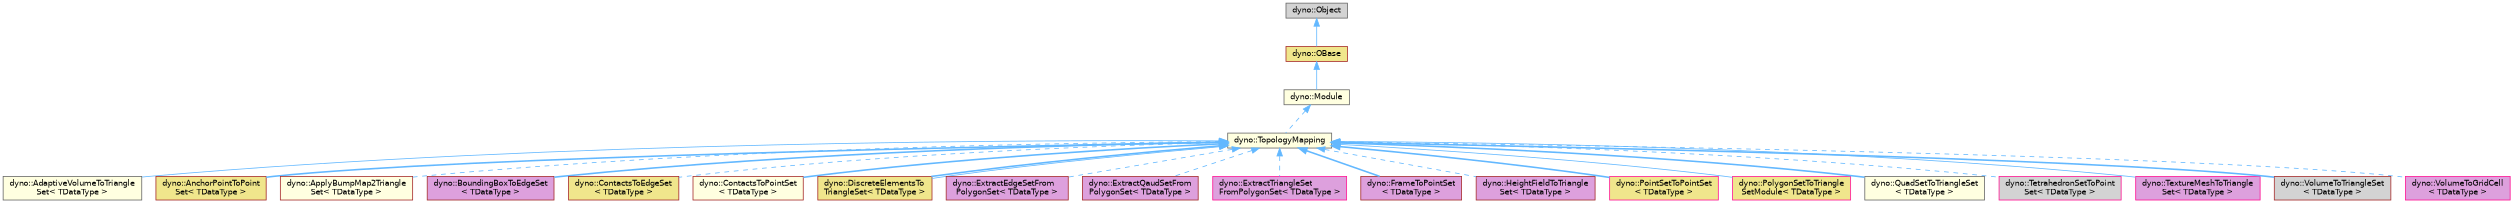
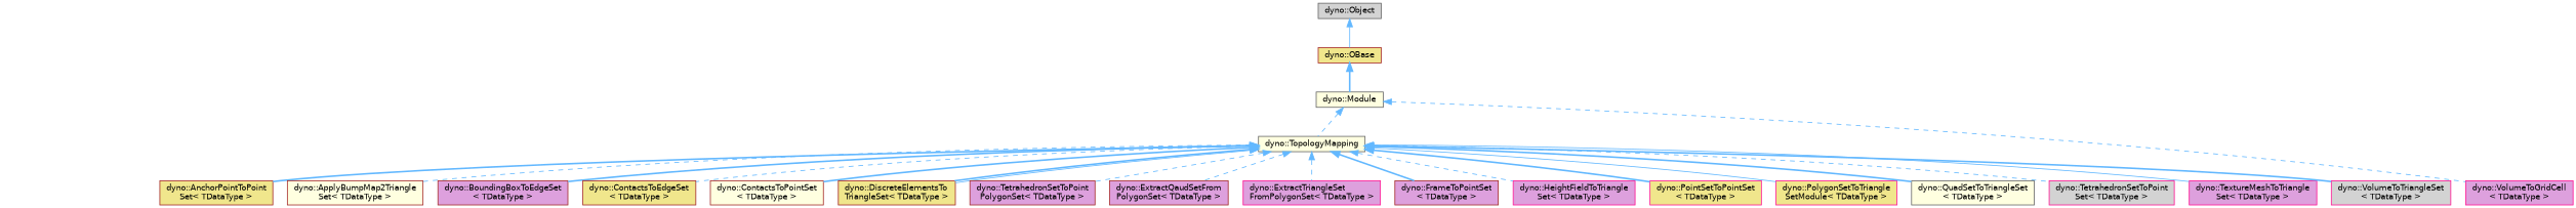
  digraph {
    rankdir=TB
    node [color=brown fillcolor=plum fontname=Helvetica fontsize=10 shape=box style=filled]
    edge [color=steelblue1 dir=back fontname=Helvetica fontsize=10 labelfontname=Helvetica labelfontsize=10 style=bold]
    n1 [color=gray40 fillcolor=lightyellow fontcolor=black height=0.2 label="dyno::TopologyMapping" width=0.4]
-   n2 [color=gray40 fillcolor=lightyellow height=0.2 label="dyno::AdaptiveVolumeToTriangle\lSet\< TDataType \>" width=0.4]
    n3 [fillcolor=khaki height=0.2 label="dyno::AnchorPointToPoint\lSet\< TDataType \>" width=0.4]
    n4 [fillcolor=lightyellow height=0.2 label="dyno::ApplyBumpMap2Triangle\lSet\< TDataType \>" width=0.4]
    n5 [height=0.2 label="dyno::BoundingBoxToEdgeSet\l\< TDataType \>" width=0.4]
    n6 [fillcolor=khaki height=0.2 label="dyno::ContactsToEdgeSet\l\< TDataType \>" width=0.4]
    n7 [fillcolor=lightyellow height=0.2 label="dyno::ContactsToPointSet\l\< TDataType \>" width=0.4]
    n8 [fillcolor=khaki height=0.2 label="dyno::DiscreteElementsTo\lTriangleSet\< TDataType \>" width=0.4]
-   n9 [height=0.2 label="dyno::ExtractEdgeSetFrom\lPolygonSet\< TDataType \>" width=0.4]
+   n9 [height=0.2 label="dyno::TetrahedronSetToPoint\lPolygonSet\< TDataType \>" width=0.4]
    n10 [height=0.2 label="dyno::ExtractQaudSetFrom\lPolygonSet\< TDataType \>" width=0.4]
    n11 [color=deeppink height=0.2 label="dyno::ExtractTriangleSet\lFromPolygonSet\< TDataType \>" width=0.4]
    n12 [height=0.2 label="dyno::FrameToPointSet\l\< TDataType \>" width=0.4]
-   n13 [height=0.2 label="dyno::HeightFieldToTriangle\lSet\< TDataType \>" width=0.4]
+   n13 [color=deeppink height=0.2 label="dyno::HeightFieldToTriangle\lSet\< TDataType \>" width=0.4]
    n14 [color=deeppink fillcolor=khaki height=0.2 label="dyno::PointSetToPointSet\l\< TDataType \>" width=0.4]
    n15 [color=deeppink fillcolor=khaki height=0.2 label="dyno::PolygonSetToTriangle\lSetModule\< TDataType \>" width=0.4]
    n16 [color=gray40 fillcolor=lightyellow height=0.2 label="dyno::QuadSetToTriangleSet\l\< TDataType \>" width=0.4]
    n17 [color=deeppink fillcolor=lightgrey height=0.2 label="dyno::TetrahedronSetToPoint\lSet\< TDataType \>" width=0.4]
    n18 [color=deeppink height=0.2 label="dyno::TextureMeshToTriangle\lSet\< TDataType \>" width=0.4]
    n19 [color=deeppink height=0.2 label="dyno::VolumeToGridCell\l\< TDataType \>" width=0.4]
-   n20 [fillcolor=lightgrey height=0.2 label="dyno::VolumeToTriangleSet\l\< TDataType \>" width=0.4]
+   n20 [color=deeppink fillcolor=lightgrey height=0.2 label="dyno::VolumeToTriangleSet\l\< TDataType \>" width=0.4]
    n21 [color=gray40 fillcolor=lightyellow height=0.2 label="dyno::Module" width=0.4]
    n22 [fillcolor=khaki height=0.2 label="dyno::OBase" width=0.4]
    n23 [color=gray40 fillcolor=lightgrey height=0.2 label="dyno::Object" width=0.4]
-   n1 -> n2 [style=solid]
    n1 -> n3
    n1 -> n4 [style=dashed]
    n1 -> n5
    n1 -> n6 [style=dashed]
    n1 -> n7
    n1 -> n8
    n1 -> n8 [style=solid]
    n1 -> n9 [style=dashed]
    n1 -> n10 [style=dashed]
    n1 -> n11 [style=dashed]
    n1 -> n12
    n1 -> n13 [style=dashed]
    n1 -> n14
    n1 -> n15 [style=solid]
    n1 -> n16
    n1 -> n17 [style=dashed]
    n1 -> n18 [style=solid]
-   n1 -> n19 [style=dashed]
+   n21 -> n19 [style=dashed]
    n1 -> n20
    n21 -> n1 [style=dashed]
-   n22 -> n21 [style=solid]
+   n22 -> n21
    n23 -> n22 [style=solid]
  }
